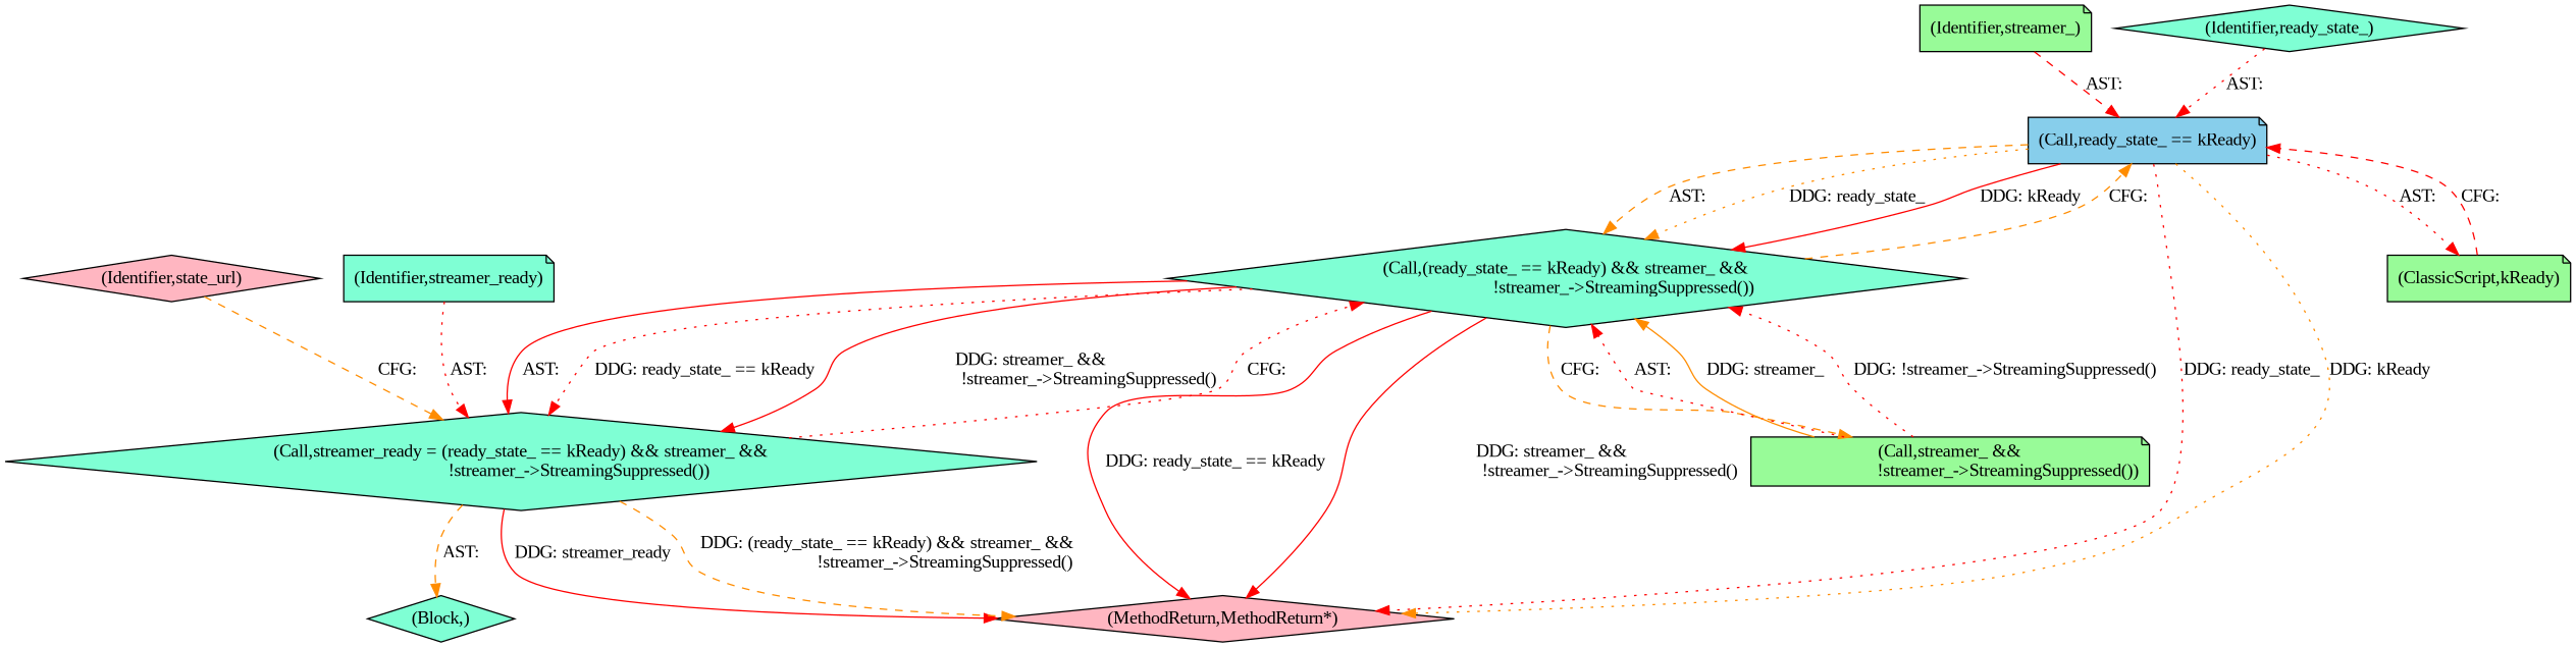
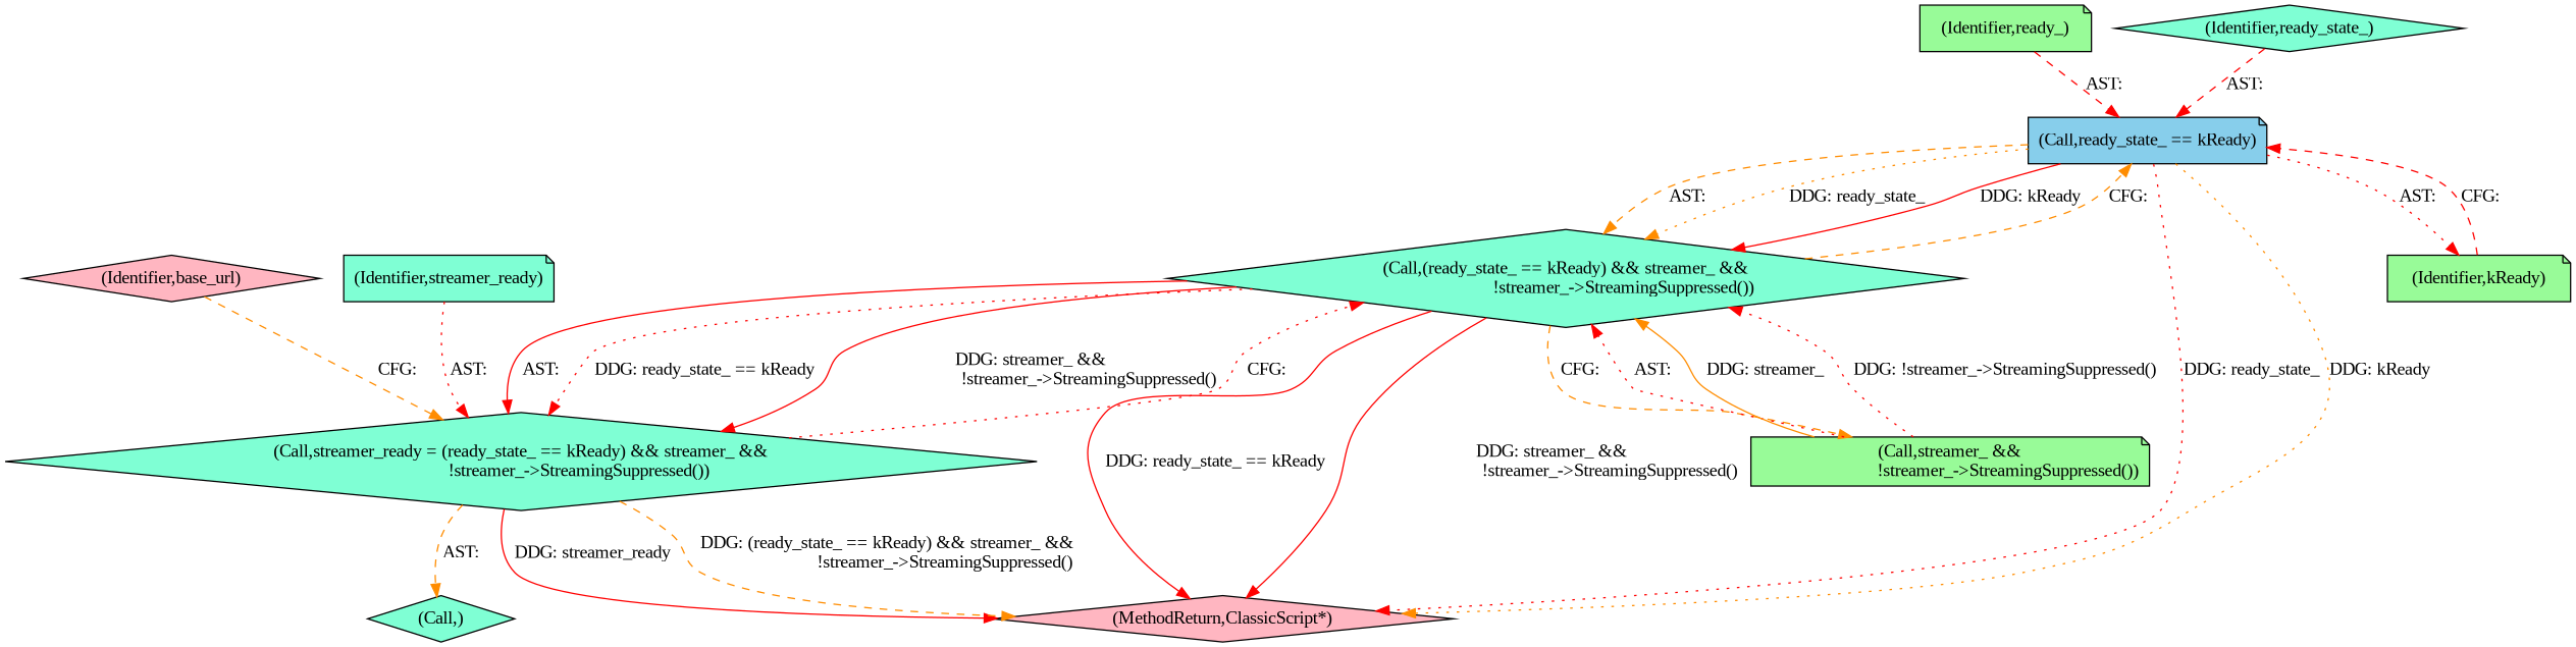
  digraph {
    fontname="Liberation Serif"
    node [fillcolor=aquamarine fontname="Liberation Serif" shape=diamond style=filled]
    edge [color=red fontname="Liberation Serif" style=dashed]
    n1 [fillcolor=skyblue label="(Call,ready_state_ == kReady)" shape=note]
    n2 [label="(Call,(ready_state_ == kReady) && streamer_ &&\n                        !streamer_->StreamingSuppressed())"]
-   n3 [fillcolor=lightpink label="(MethodReturn,MethodReturn*)"]
-   n4 [fillcolor=palegreen label="(ClassicScript,kReady)" shape=note]
+   n3 [fillcolor=lightpink label="(MethodReturn,ClassicScript*)"]
+   n4 [fillcolor=palegreen label="(Identifier,kReady)" shape=note]
    n5 [label="(Call,streamer_ready = (ready_state_ == kReady) && streamer_ &&\n                        !streamer_->StreamingSuppressed())"]
    n6 [fillcolor=palegreen label="(Call,streamer_ &&\n                        !streamer_->StreamingSuppressed())" shape=note]
-   n7 [label="(Block,)"]
-   n8 [fillcolor=lightpink label="(Identifier,state_url)"]
-   n9 [fillcolor=palegreen label="(Identifier,streamer_)" shape=note]
+   n7 [label="(Call,)"]
+   n8 [fillcolor=lightpink label="(Identifier,base_url)"]
+   n9 [fillcolor=palegreen label="(Identifier,ready_)" shape=note]
    n10 [label="(Identifier,ready_state_)"]
    n11 [label="(Identifier,streamer_ready)" shape=note]
    n1 -> n2 [color=darkorange label="AST: "]
    n1 -> n2 [color=darkorange label="DDG: ready_state_" style=dotted]
    n1 -> n2 [label="DDG: kReady" style=solid]
    n1 -> n3 [label="DDG: ready_state_" style=dotted]
    n1 -> n3 [color=darkorange label="DDG: kReady" style=dotted]
    n1 -> n4 [label="AST: " style=dotted]
    n2 -> n1 [color=darkorange label="CFG: "]
    n2 -> n3 [label="DDG: ready_state_ == kReady" style=solid]
    n2 -> n3 [label="DDG: streamer_ &&\n                        !streamer_->StreamingSuppressed()" style=solid]
    n2 -> n5 [label="AST: " style=solid]
    n2 -> n5 [label="DDG: ready_state_ == kReady" style=dotted]
    n2 -> n5 [label="DDG: streamer_ &&\n                        !streamer_->StreamingSuppressed()" style=solid]
    n2 -> n6 [color=darkorange label="CFG: "]
    n4 -> n1 [label="CFG: "]
    n5 -> n2 [label="CFG: " style=dotted]
    n5 -> n3 [label="DDG: streamer_ready" style=solid]
    n5 -> n3 [color=darkorange label="DDG: (ready_state_ == kReady) && streamer_ &&\n                        !streamer_->StreamingSuppressed()"]
    n5 -> n7 [color=darkorange label="AST: "]
    n6 -> n2 [label="AST: " style=dotted]
    n6 -> n2 [color=darkorange label="DDG: streamer_" style=solid]
    n6 -> n2 [label="DDG: !streamer_->StreamingSuppressed()" style=dotted]
    n8 -> n5 [color=darkorange label="CFG: "]
    n9 -> n1 [label="AST: "]
-   n10 -> n1 [label="AST: " style=dotted]
+   n10 -> n1 [label="AST: "]
    n11 -> n5 [label="AST: " style=dotted]
  }
